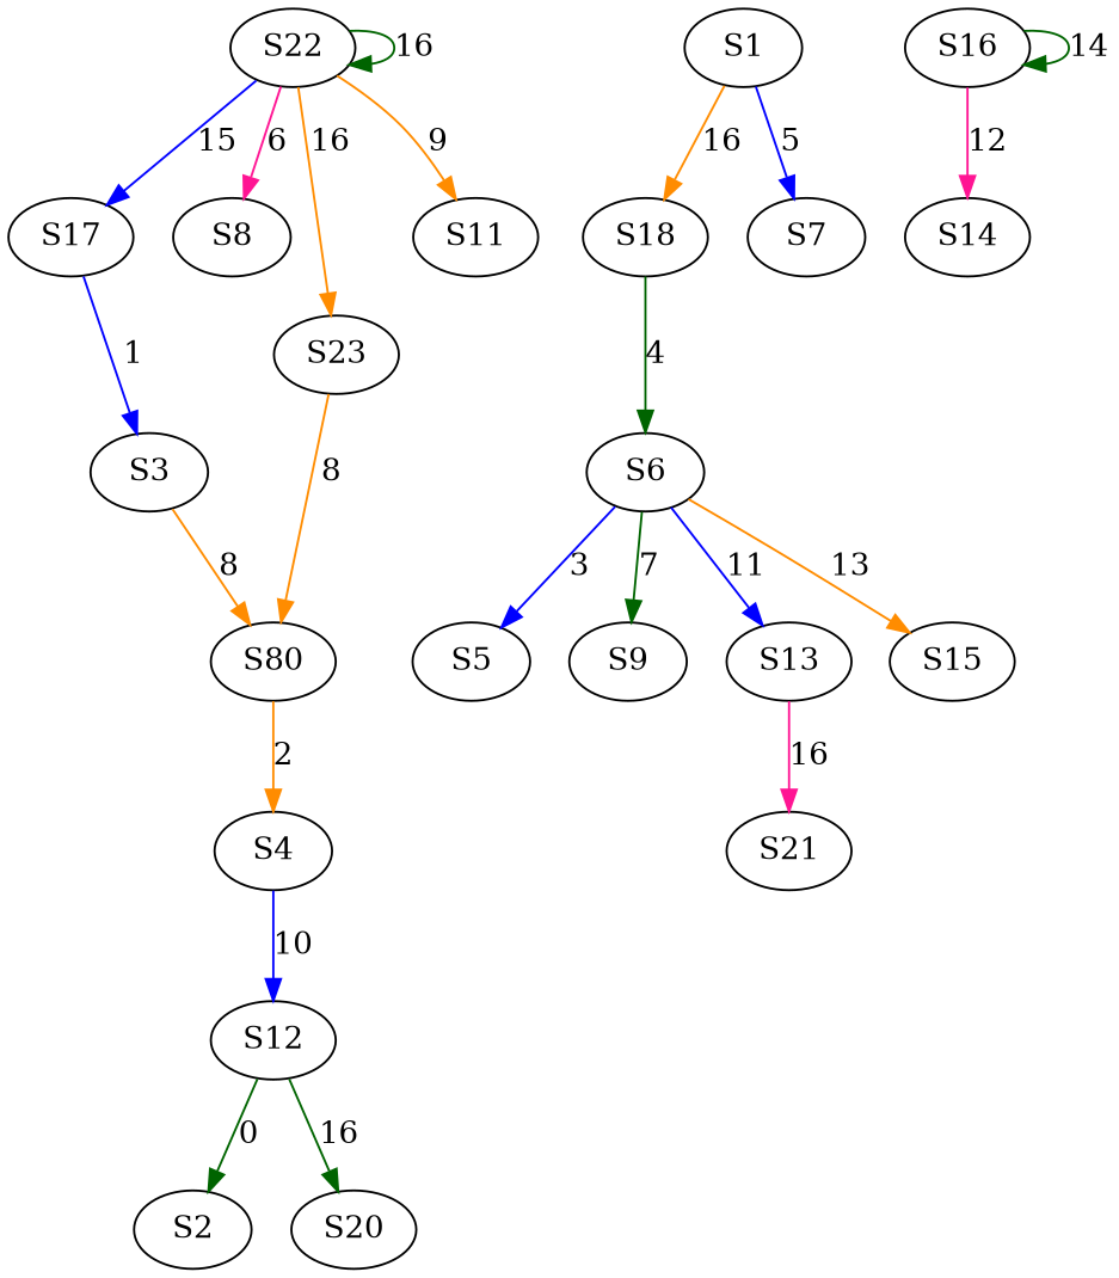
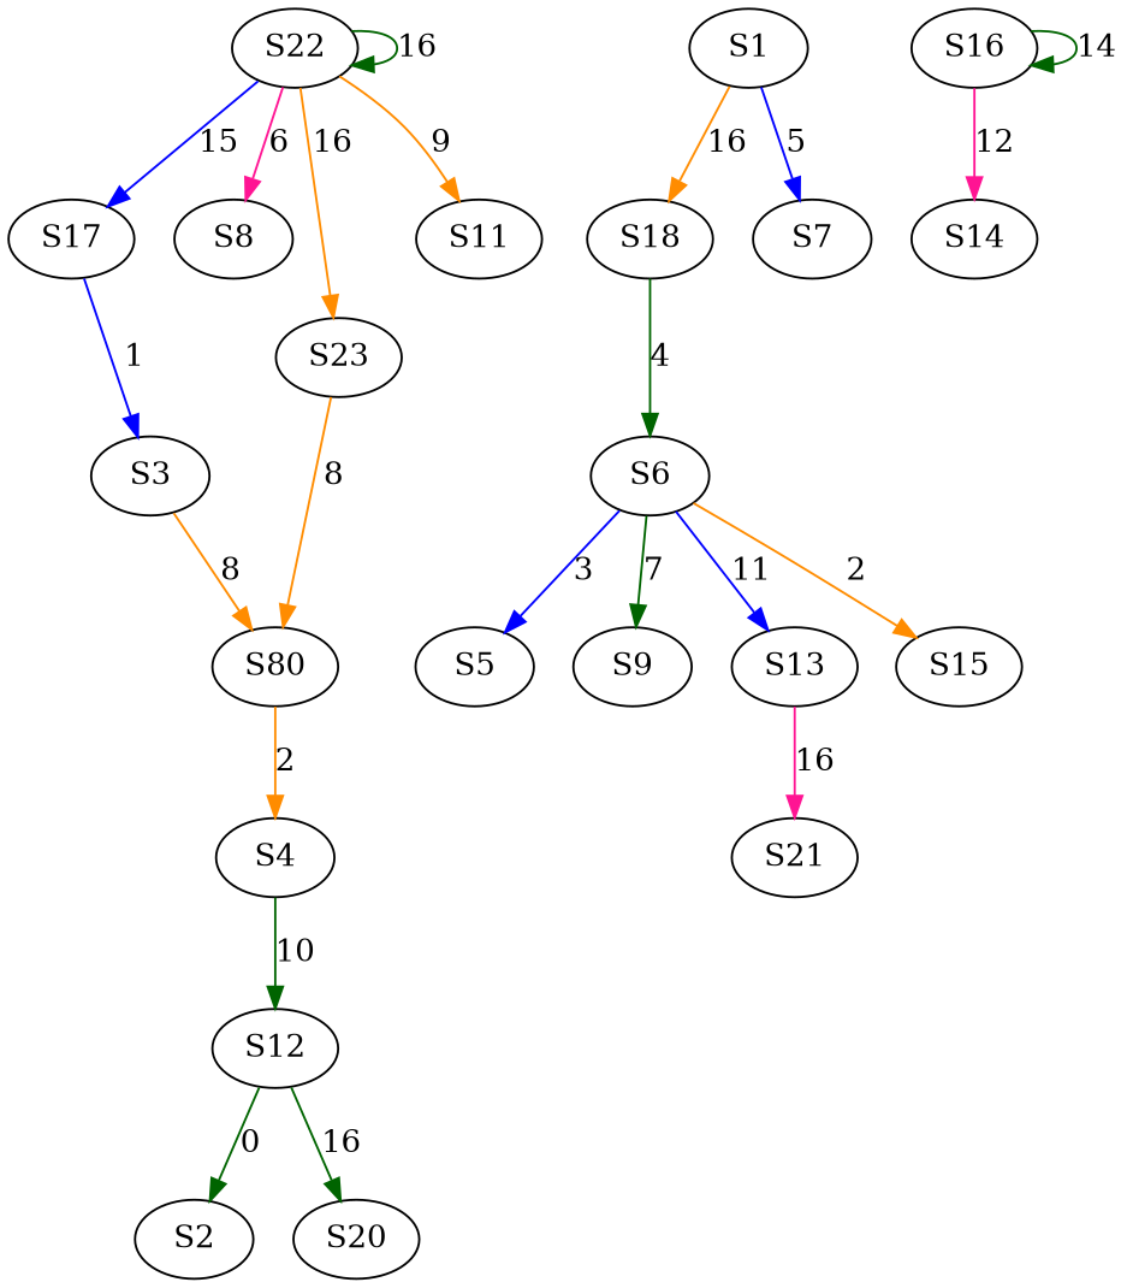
  strict digraph {
    edge [color=darkorange]
    S12
    S2
    S20
    S17
    S3
    n6 [label=S80]
    S4
    S6
    S5
    S9
    S13
    S15
    S21
    S18
    S1
    S7
    S22
    S8
    S23
    S11
    S16
    S14
    S12 -> S2 [color=darkgreen label=0]
    S12 -> S20 [color=darkgreen label=16]
    S17 -> S3 [color=blue label=1]
    S3 -> n6 [label=8]
    n6 -> S4 [label=2]
-   S4 -> S12 [color=blue label=10]
+   S4 -> S12 [color=darkgreen label=10]
    S6 -> S5 [color=blue label=3]
    S6 -> S9 [color=darkgreen label=7]
    S6 -> S13 [color=blue label=11]
-   S6 -> S15 [label=13]
+   S6 -> S15 [label=2]
    S13 -> S21 [color=deeppink label=16]
    S18 -> S6 [color=darkgreen label=4]
    S1 -> S18 [label=16]
    S1 -> S7 [color=blue label=5]
    S22 -> S17 [color=blue label=15]
    S22 -> S22 [color=darkgreen label=16]
    S22 -> S8 [color=deeppink label=6]
    S22 -> S23 [label=16]
    S22 -> S11 [label=9]
    S23 -> n6 [label=8]
    S16 -> S16 [color=darkgreen label=14]
    S16 -> S14 [color=deeppink label=12]
  }
